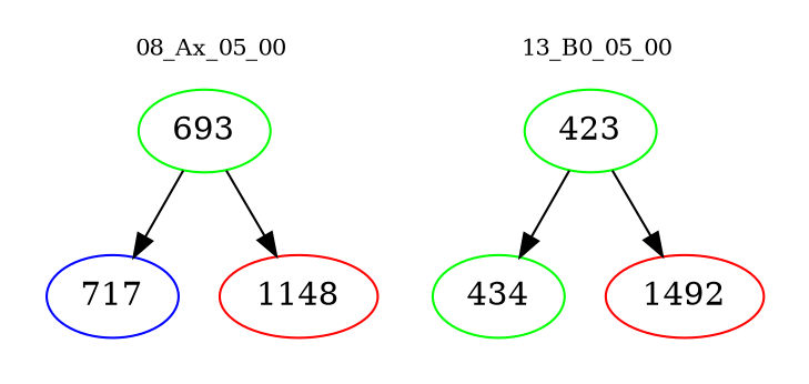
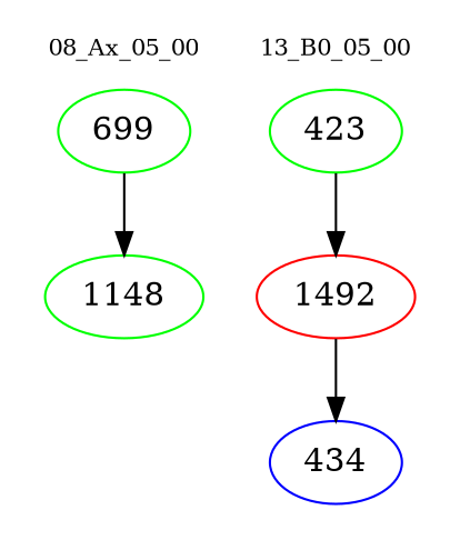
  digraph {
    node [color=green]
    edge [color=black]
-   n1 [label=693]
-   n2 [color=blue label=717]
-   n3 [color=red label=1148]
+   n1 [label=699]
+   n3 [label=1148]
    n4 [label=423]
-   n5 [label=434]
+   n5 [color=blue label=434]
    n6 [color=red label=1492]
    subgraph cluster_1 {
      color=white
      fontsize=10
      label="08_Ax_05_00"
      n1
-     n2
      n3
    }
    subgraph cluster_2 {
      color=white
      fontsize=10
      label="13_B0_05_00"
      n4
      n5
      n6
    }
-   n1 -> n2
    n1 -> n3
-   n4 -> n5
+   n6 -> n5
    n4 -> n6
  }
